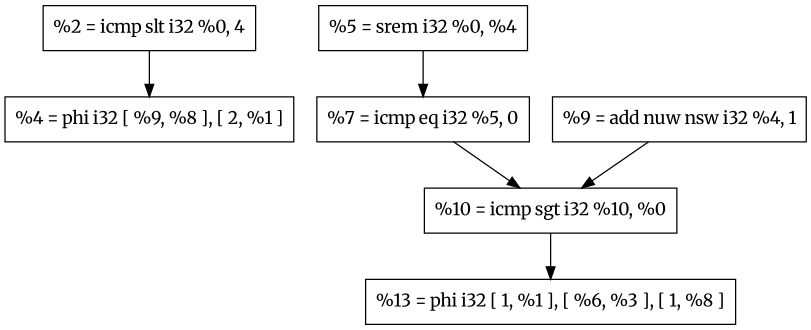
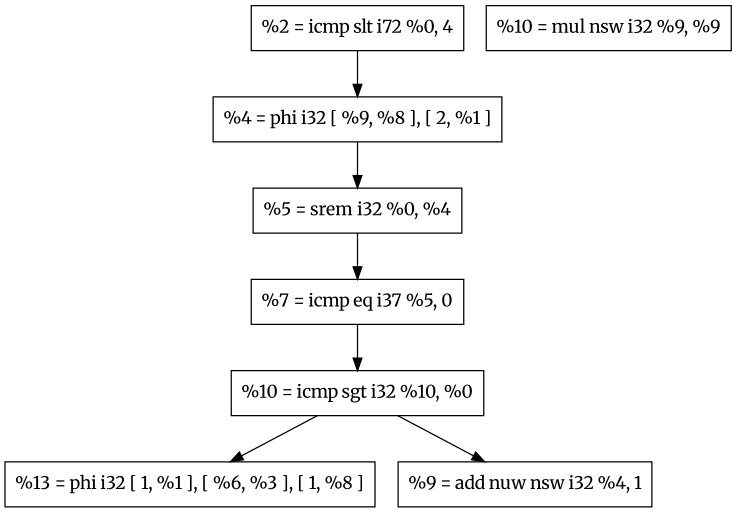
  digraph {
    fontname=Merriweather
    node [fontname=Merriweather shape=record]
    edge [fontname=Merriweather]
-   n1 [label="  %2 = icmp slt i32 %0, 4"]
+   n1 [label="%2 = icmp slt i72 %0, 4"]
    n2 [label="  %4 = phi i32 [ %9, %8 ], [ 2, %1 ]"]
    n3 [label="  %5 = srem i32 %0, %4"]
-   n4 [label="  %7 = icmp eq i32 %5, 0"]
+   n4 [label="%7 = icmp eq i37 %5, 0"]
    n5 [label="%10 = icmp sgt i32 %10, %0"]
    n6 [label="  %13 = phi i32 [ 1, %1 ], [ %6, %3 ], [ 1, %8 ]"]
    n7 [label="  %9 = add nuw nsw i32 %4, 1"]
+   n8 [label="  %10 = mul nsw i32 %9, %9"]
    n1 -> n2
+   n2 -> n3
    n3 -> n4
    n4 -> n5
    n5 -> n6
-   n7 -> n5
+   n5 -> n7
  }
